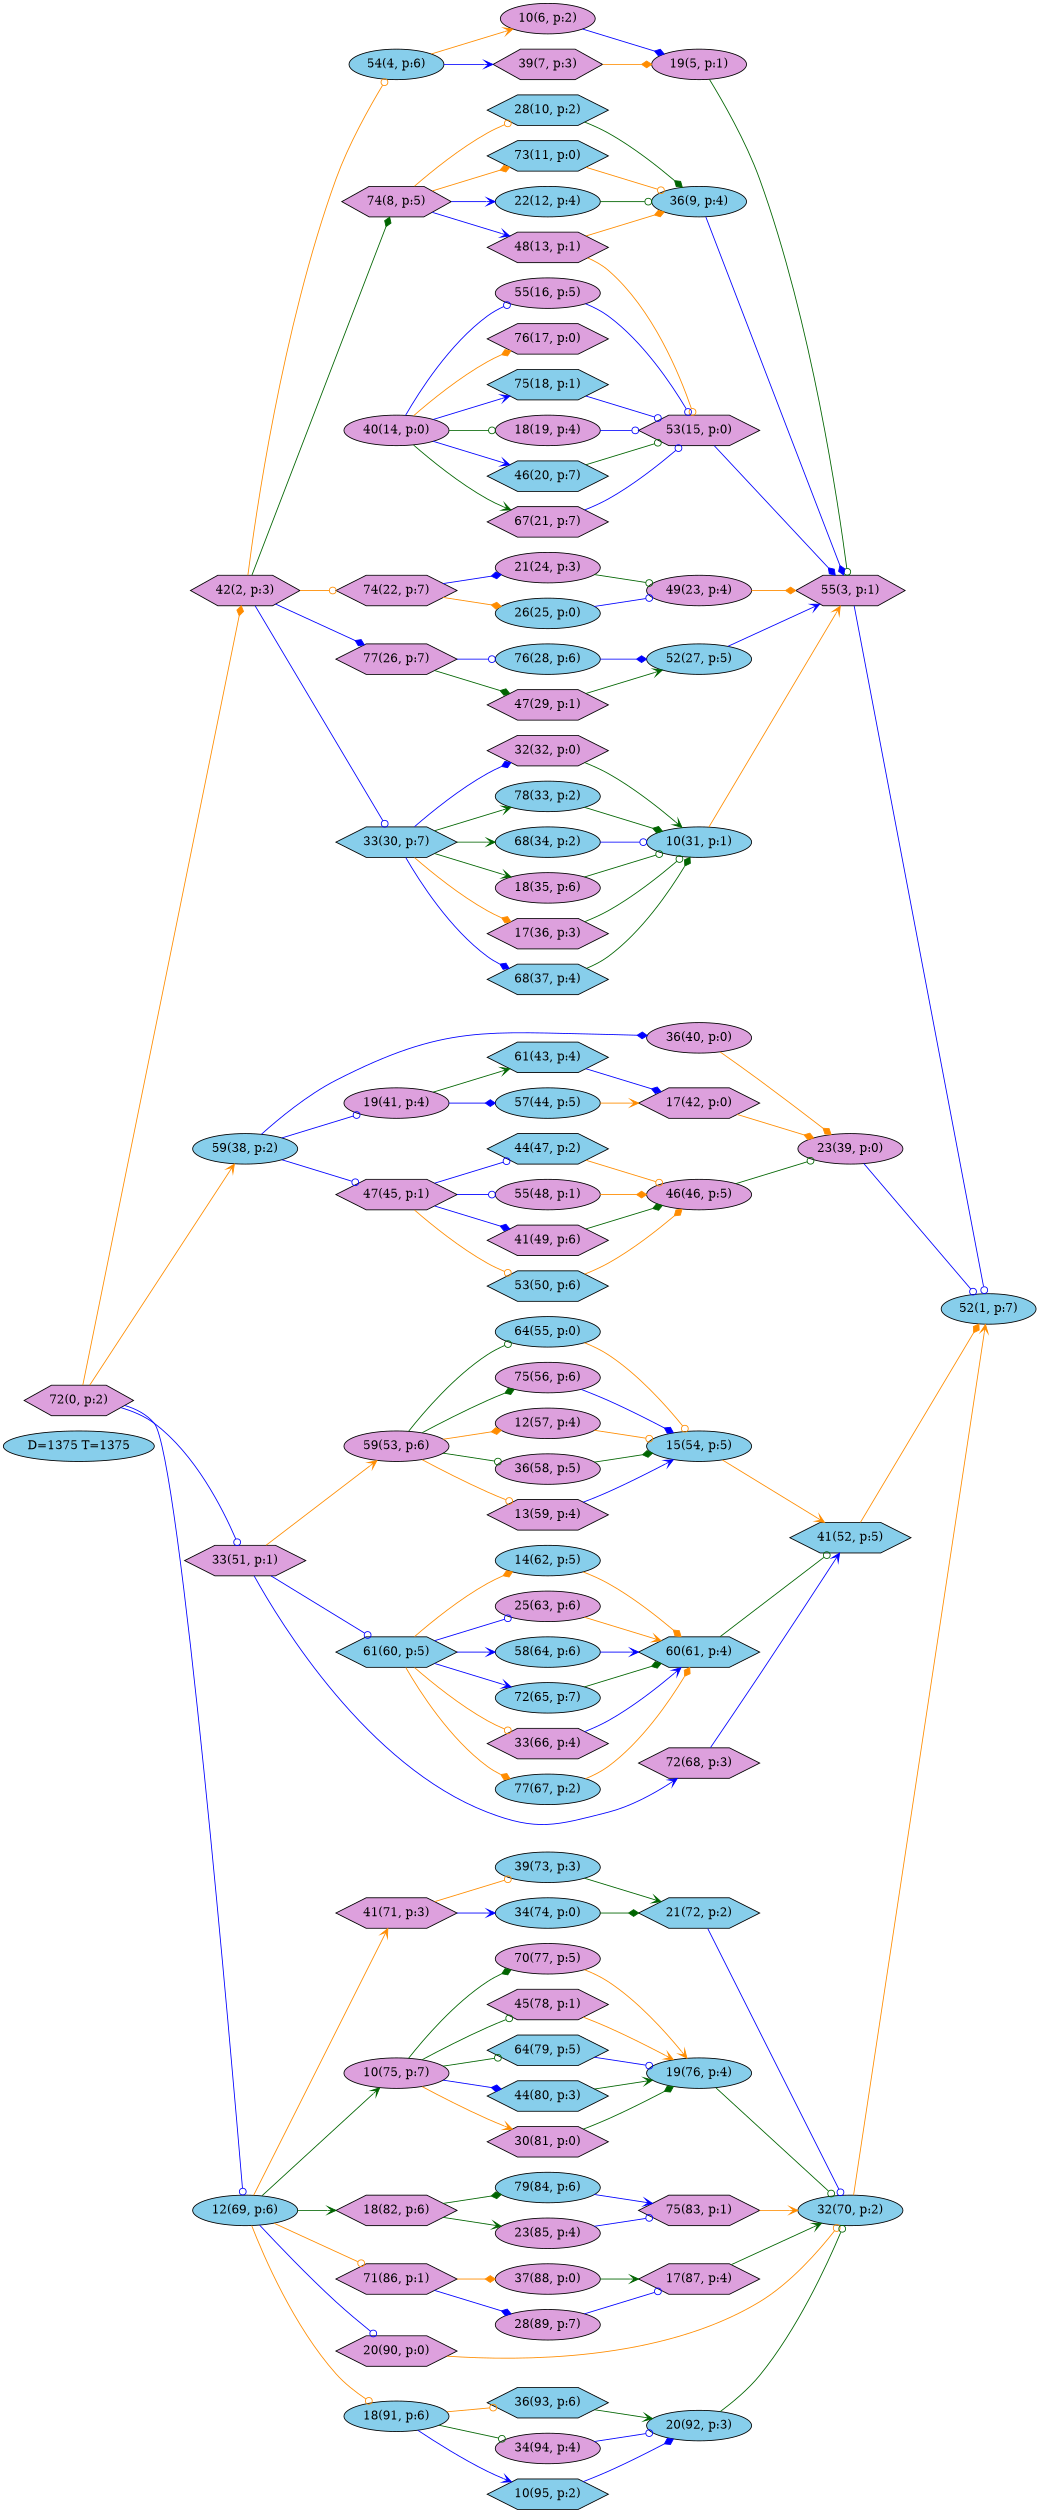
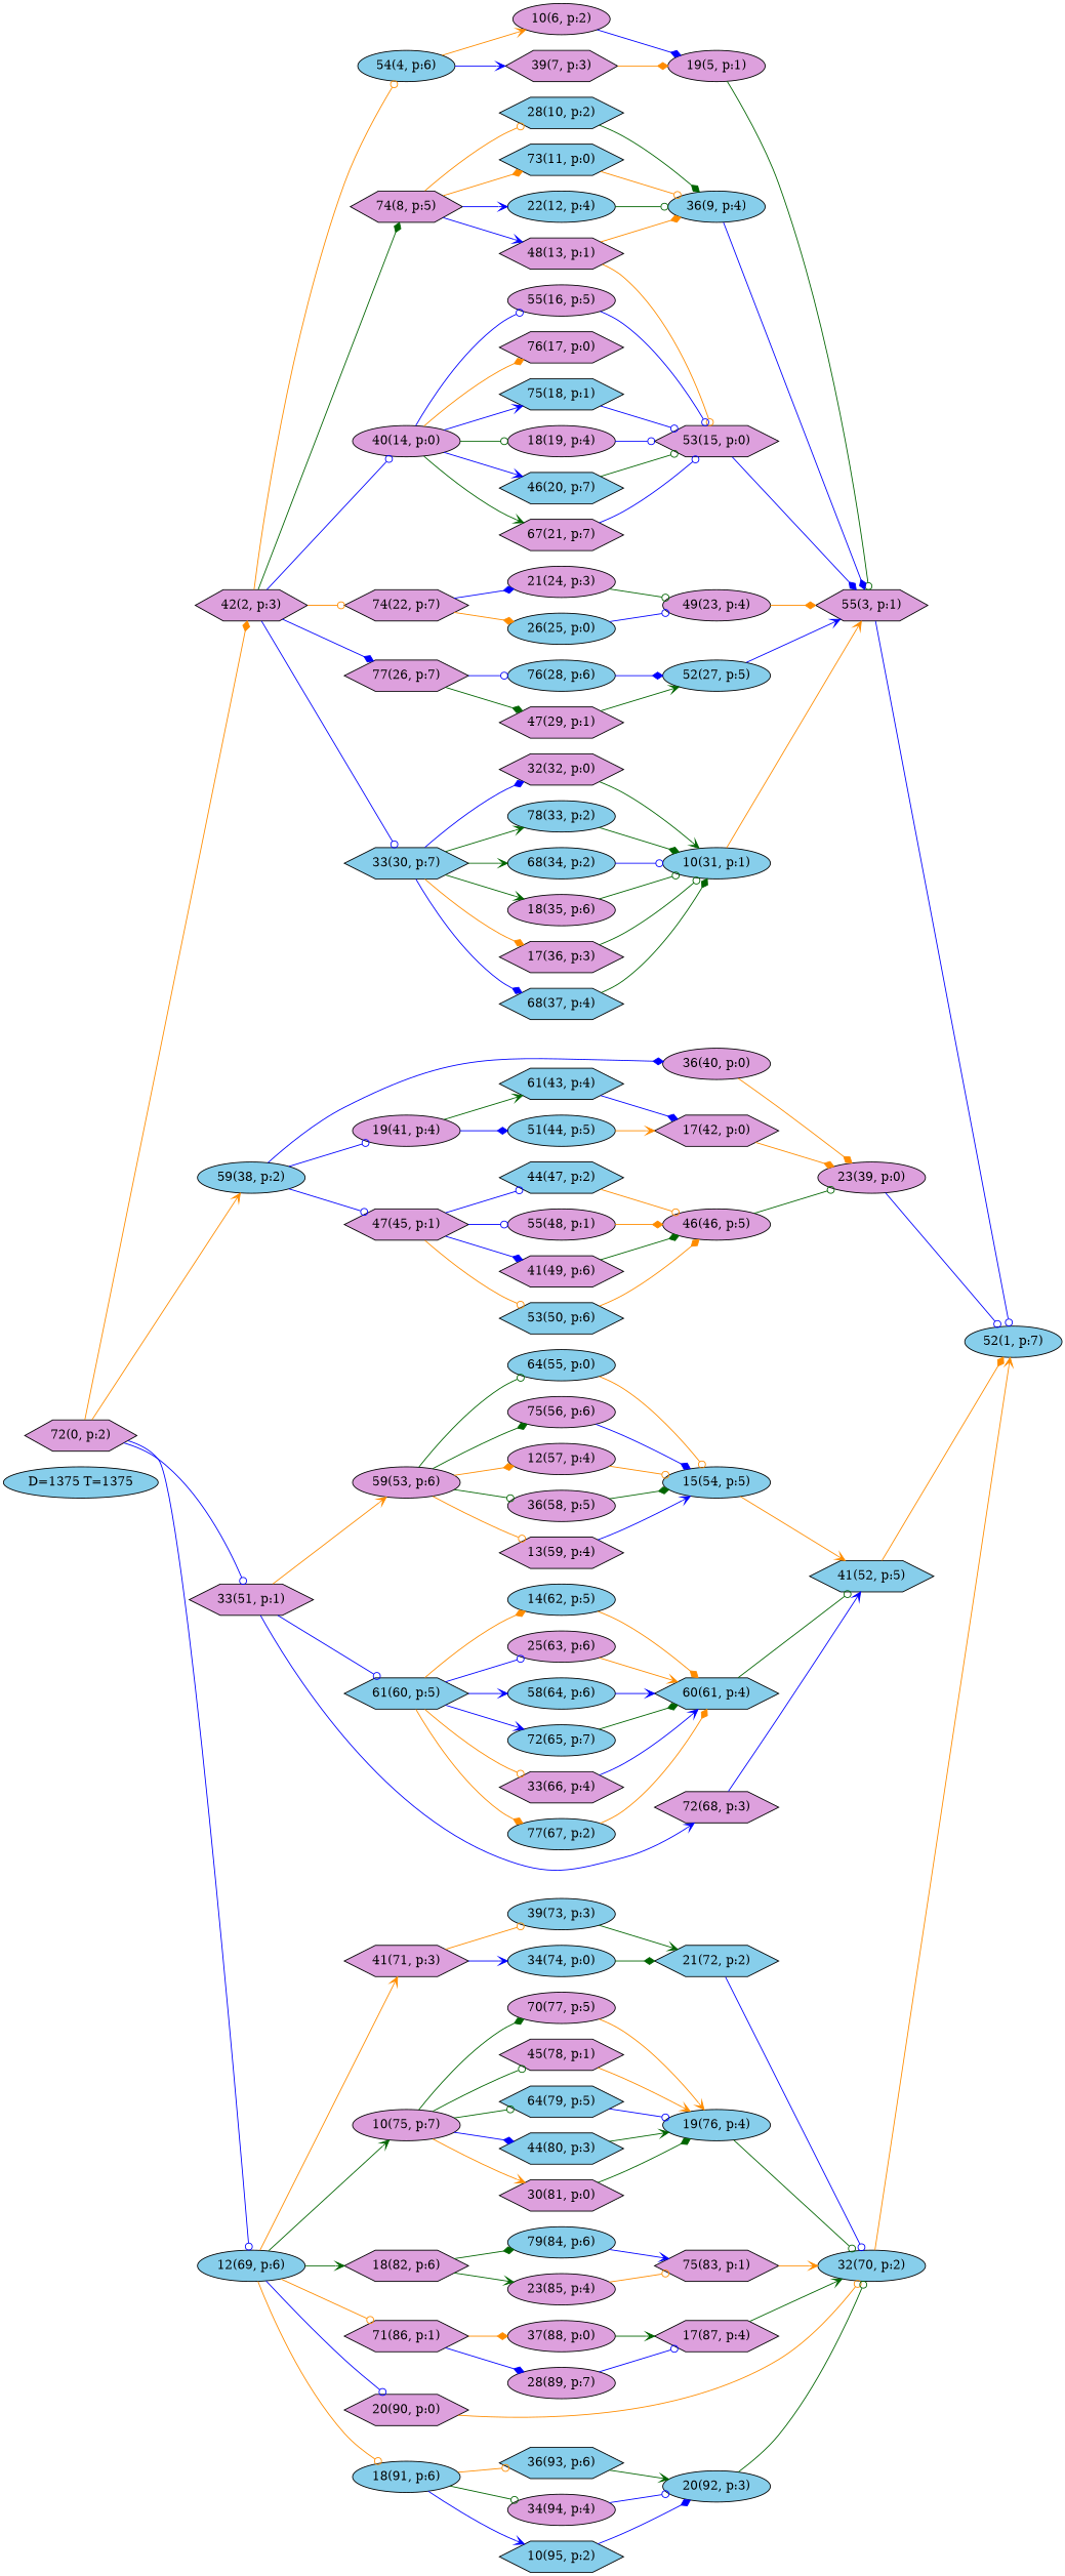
  digraph {
    rankdir=LR
    node [fillcolor=plum shape=ellipse style=filled]
    edge [arrowhead=odot color=blue]
    n1 [fillcolor=skyblue label="D=1375 T=1375"]
    n2 [label="72(0, p:2)" shape=hexagon]
    n3 [label="42(2, p:3)" shape=hexagon]
    n4 [fillcolor=skyblue label="59(38, p:2)"]
    n5 [label="33(51, p:1)" shape=hexagon]
    n6 [fillcolor=skyblue label="12(69, p:6)"]
    n7 [fillcolor=skyblue label="54(4, p:6)"]
    n8 [label="74(8, p:5)" shape=hexagon]
    n9 [label="40(14, p:0)"]
    n10 [label="74(22, p:7)" shape=hexagon]
    n11 [label="77(26, p:7)" shape=hexagon]
    n12 [fillcolor=skyblue label="33(30, p:7)" shape=hexagon]
    n13 [label="36(40, p:0)"]
    n14 [label="19(41, p:4)"]
    n15 [label="47(45, p:1)" shape=hexagon]
    n16 [label="59(53, p:6)"]
    n17 [fillcolor=skyblue label="61(60, p:5)" shape=hexagon]
    n18 [label="72(68, p:3)" shape=hexagon]
    n19 [label="41(71, p:3)" shape=hexagon]
    n20 [label="10(75, p:7)"]
    n21 [label="18(82, p:6)" shape=hexagon]
    n22 [label="71(86, p:1)" shape=hexagon]
    n23 [label="20(90, p:0)" shape=hexagon]
    n24 [fillcolor=skyblue label="18(91, p:6)"]
    n25 [fillcolor=skyblue label="52(1, p:7)"]
    n26 [label="10(6, p:2)"]
    n27 [label="39(7, p:3)" shape=hexagon]
    n28 [fillcolor=skyblue label="28(10, p:2)" shape=hexagon]
    n29 [fillcolor=skyblue label="73(11, p:0)" shape=hexagon]
    n30 [fillcolor=skyblue label="22(12, p:4)"]
    n31 [label="48(13, p:1)" shape=hexagon]
    n32 [label="55(16, p:5)"]
    n33 [label="76(17, p:0)" shape=hexagon]
    n34 [fillcolor=skyblue label="75(18, p:1)" shape=hexagon]
    n35 [label="18(19, p:4)"]
    n36 [fillcolor=skyblue label="46(20, p:7)" shape=hexagon]
    n37 [label="67(21, p:7)" shape=hexagon]
    n38 [label="21(24, p:3)"]
    n39 [fillcolor=skyblue label="26(25, p:0)"]
    n40 [fillcolor=skyblue label="76(28, p:6)"]
    n41 [label="47(29, p:1)" shape=hexagon]
    n42 [label="32(32, p:0)" shape=hexagon]
    n43 [fillcolor=skyblue label="78(33, p:2)"]
    n44 [fillcolor=skyblue label="68(34, p:2)"]
    n45 [label="18(35, p:6)"]
    n46 [label="17(36, p:3)" shape=hexagon]
    n47 [fillcolor=skyblue label="68(37, p:4)" shape=hexagon]
    n48 [label="55(3, p:1)" shape=hexagon]
    n49 [label="19(5, p:1)"]
    n50 [fillcolor=skyblue label="36(9, p:4)"]
    n51 [label="53(15, p:0)" shape=hexagon]
    n52 [label="49(23, p:4)"]
    n53 [fillcolor=skyblue label="52(27, p:5)"]
    n54 [fillcolor=skyblue label="10(31, p:1)"]
    n55 [label="23(39, p:0)"]
    n56 [fillcolor=skyblue label="61(43, p:4)" shape=hexagon]
-   n57 [fillcolor=skyblue label="57(44, p:5)"]
+   n57 [fillcolor=skyblue label="51(44, p:5)"]
    n58 [fillcolor=skyblue label="44(47, p:2)" shape=hexagon]
    n59 [label="55(48, p:1)"]
    n60 [label="41(49, p:6)" shape=hexagon]
    n61 [fillcolor=skyblue label="53(50, p:6)" shape=hexagon]
    n62 [label="17(42, p:0)" shape=hexagon]
    n63 [label="46(46, p:5)"]
    n64 [fillcolor=skyblue label="64(55, p:0)"]
    n65 [label="75(56, p:6)"]
    n66 [label="12(57, p:4)"]
    n67 [label="36(58, p:5)"]
    n68 [label="13(59, p:4)" shape=hexagon]
    n69 [fillcolor=skyblue label="14(62, p:5)"]
    n70 [label="25(63, p:6)"]
    n71 [fillcolor=skyblue label="58(64, p:6)"]
    n72 [fillcolor=skyblue label="72(65, p:7)"]
    n73 [label="33(66, p:4)" shape=hexagon]
    n74 [fillcolor=skyblue label="77(67, p:2)"]
    n75 [fillcolor=skyblue label="41(52, p:5)" shape=hexagon]
    n76 [fillcolor=skyblue label="15(54, p:5)"]
    n77 [fillcolor=skyblue label="60(61, p:4)" shape=hexagon]
    n78 [fillcolor=skyblue label="39(73, p:3)"]
    n79 [fillcolor=skyblue label="34(74, p:0)"]
    n80 [label="70(77, p:5)"]
    n81 [label="45(78, p:1)" shape=hexagon]
    n82 [fillcolor=skyblue label="64(79, p:5)" shape=hexagon]
    n83 [fillcolor=skyblue label="44(80, p:3)" shape=hexagon]
    n84 [label="30(81, p:0)" shape=hexagon]
    n85 [fillcolor=skyblue label="79(84, p:6)"]
    n86 [label="23(85, p:4)"]
    n87 [label="37(88, p:0)"]
    n88 [label="28(89, p:7)"]
    n89 [fillcolor=skyblue label="32(70, p:2)"]
    n90 [fillcolor=skyblue label="36(93, p:6)" shape=hexagon]
    n91 [label="34(94, p:4)"]
    n92 [fillcolor=skyblue label="10(95, p:2)" shape=hexagon]
    n93 [fillcolor=skyblue label="21(72, p:2)" shape=hexagon]
    n94 [fillcolor=skyblue label="19(76, p:4)"]
    n95 [label="75(83, p:1)" shape=hexagon]
    n96 [label="17(87, p:4)" shape=hexagon]
    n97 [fillcolor=skyblue label="20(92, p:3)"]
    n2 -> n3 [arrowhead=diamond color=darkorange]
    n2 -> n4 [arrowhead=vee color=darkorange]
    n2 -> n5
    n2 -> n6
    n3 -> n7 [color=darkorange]
    n3 -> n8 [arrowhead=diamond color=darkgreen]
+   n3 -> n9
    n3 -> n10 [color=darkorange]
    n3 -> n11 [arrowhead=diamond]
    n3 -> n12
    n4 -> n13 [arrowhead=diamond]
    n4 -> n14
    n4 -> n15
    n5 -> n16 [arrowhead=vee color=darkorange]
    n5 -> n17
    n5 -> n18 [arrowhead=vee]
    n6 -> n19 [arrowhead=vee color=darkorange]
    n6 -> n20 [arrowhead=vee color=darkgreen]
    n6 -> n21 [arrowhead=vee color=darkgreen]
    n6 -> n22 [color=darkorange]
    n6 -> n23
    n6 -> n24 [color=darkorange]
    n7 -> n26 [arrowhead=vee color=darkorange]
    n7 -> n27 [arrowhead=vee]
    n8 -> n28 [color=darkorange]
    n8 -> n29 [arrowhead=diamond color=darkorange]
    n8 -> n30 [arrowhead=vee]
    n8 -> n31 [arrowhead=vee]
    n9 -> n32
    n9 -> n33 [arrowhead=diamond color=darkorange]
    n9 -> n34 [arrowhead=vee]
    n9 -> n35 [color=darkgreen]
    n9 -> n36 [arrowhead=vee]
    n9 -> n37 [arrowhead=vee color=darkgreen]
    n10 -> n38 [arrowhead=diamond]
    n10 -> n39 [arrowhead=diamond color=darkorange]
    n11 -> n40
    n11 -> n41 [arrowhead=diamond color=darkgreen]
    n12 -> n42 [arrowhead=diamond]
    n12 -> n43 [arrowhead=vee color=darkgreen]
    n12 -> n44 [arrowhead=vee color=darkgreen]
    n12 -> n45 [arrowhead=vee color=darkgreen]
    n12 -> n46 [arrowhead=diamond color=darkorange]
    n12 -> n47 [arrowhead=diamond]
    n13 -> n55 [arrowhead=diamond color=darkorange]
    n14 -> n56 [arrowhead=vee color=darkgreen]
    n14 -> n57 [arrowhead=diamond]
    n15 -> n58
    n15 -> n59
    n15 -> n60 [arrowhead=diamond]
    n15 -> n61 [color=darkorange]
    n16 -> n64 [color=darkgreen]
    n16 -> n65 [arrowhead=diamond color=darkgreen]
    n16 -> n66 [arrowhead=diamond color=darkorange]
    n16 -> n67 [color=darkgreen]
    n16 -> n68 [color=darkorange]
    n17 -> n69 [arrowhead=diamond color=darkorange]
    n17 -> n70
    n17 -> n71 [arrowhead=vee]
    n17 -> n72 [arrowhead=vee]
    n17 -> n73 [color=darkorange]
    n17 -> n74 [arrowhead=diamond color=darkorange]
    n18 -> n75 [arrowhead=vee]
    n19 -> n78 [color=darkorange]
    n19 -> n79 [arrowhead=vee]
    n20 -> n80 [arrowhead=diamond color=darkgreen]
    n20 -> n81 [color=darkgreen]
    n20 -> n82 [color=darkgreen]
    n20 -> n83 [arrowhead=diamond]
    n20 -> n84 [arrowhead=vee color=darkorange]
    n21 -> n85 [arrowhead=diamond color=darkgreen]
    n21 -> n86 [arrowhead=vee color=darkgreen]
    n22 -> n87 [arrowhead=diamond color=darkorange]
    n22 -> n88 [arrowhead=diamond]
    n23 -> n89 [color=darkorange]
    n24 -> n90 [color=darkorange]
    n24 -> n91 [color=darkgreen]
    n24 -> n92 [arrowhead=vee]
    n26 -> n49 [arrowhead=diamond]
    n27 -> n49 [arrowhead=diamond color=darkorange]
    n28 -> n50 [arrowhead=diamond color=darkgreen]
    n29 -> n50 [color=darkorange]
    n30 -> n50 [color=darkgreen]
    n31 -> n50 [arrowhead=diamond color=darkorange]
    n31 -> n51 [color=darkorange]
    n32 -> n51
    n34 -> n51
    n35 -> n51
    n36 -> n51 [color=darkgreen]
    n37 -> n51
    n38 -> n52 [color=darkgreen]
    n39 -> n52
    n40 -> n53 [arrowhead=diamond]
    n41 -> n53 [arrowhead=vee color=darkgreen]
    n42 -> n54 [arrowhead=vee color=darkgreen]
    n43 -> n54 [arrowhead=diamond color=darkgreen]
    n44 -> n54
    n45 -> n54 [color=darkgreen]
    n46 -> n54 [color=darkgreen]
    n47 -> n54 [arrowhead=diamond color=darkgreen]
    n48 -> n25
    n49 -> n48 [color=darkgreen]
    n50 -> n48 [arrowhead=diamond]
    n51 -> n48 [arrowhead=diamond]
    n52 -> n48 [arrowhead=diamond color=darkorange]
    n53 -> n48 [arrowhead=vee]
    n54 -> n48 [arrowhead=vee color=darkorange]
    n55 -> n25
    n56 -> n62 [arrowhead=diamond]
    n57 -> n62 [arrowhead=vee color=darkorange]
    n58 -> n63 [color=darkorange]
    n59 -> n63 [arrowhead=diamond color=darkorange]
    n60 -> n63 [arrowhead=diamond color=darkgreen]
    n61 -> n63 [arrowhead=diamond color=darkorange]
    n62 -> n55 [arrowhead=diamond color=darkorange]
    n63 -> n55 [color=darkgreen]
    n64 -> n76 [color=darkorange]
    n65 -> n76 [arrowhead=diamond]
    n66 -> n76 [color=darkorange]
    n67 -> n76 [arrowhead=diamond color=darkgreen]
    n68 -> n76 [arrowhead=vee]
    n69 -> n77 [arrowhead=diamond color=darkorange]
    n70 -> n77 [arrowhead=vee color=darkorange]
    n71 -> n77 [arrowhead=vee]
    n72 -> n77 [arrowhead=diamond color=darkgreen]
    n73 -> n77 [arrowhead=vee]
    n74 -> n77 [arrowhead=diamond color=darkorange]
    n75 -> n25 [arrowhead=diamond color=darkorange]
    n76 -> n75 [arrowhead=vee color=darkorange]
    n77 -> n75 [color=darkgreen]
    n78 -> n93 [arrowhead=vee color=darkgreen]
    n79 -> n93 [arrowhead=diamond color=darkgreen]
    n80 -> n94 [arrowhead=vee color=darkorange]
    n81 -> n94 [arrowhead=vee color=darkorange]
    n82 -> n94
    n83 -> n94 [arrowhead=vee color=darkgreen]
    n84 -> n94 [arrowhead=diamond color=darkgreen]
    n85 -> n95 [arrowhead=vee]
-   n86 -> n95
+   n86 -> n95 [color=darkorange]
    n87 -> n96 [arrowhead=vee color=darkgreen]
    n88 -> n96
    n89 -> n25 [arrowhead=vee color=darkorange]
    n90 -> n97 [arrowhead=vee color=darkgreen]
    n91 -> n97
    n92 -> n97 [arrowhead=diamond]
    n93 -> n89
    n94 -> n89 [color=darkgreen]
    n95 -> n89 [arrowhead=vee color=darkorange]
    n96 -> n89 [arrowhead=vee color=darkgreen]
    n97 -> n89 [color=darkgreen]
  }
